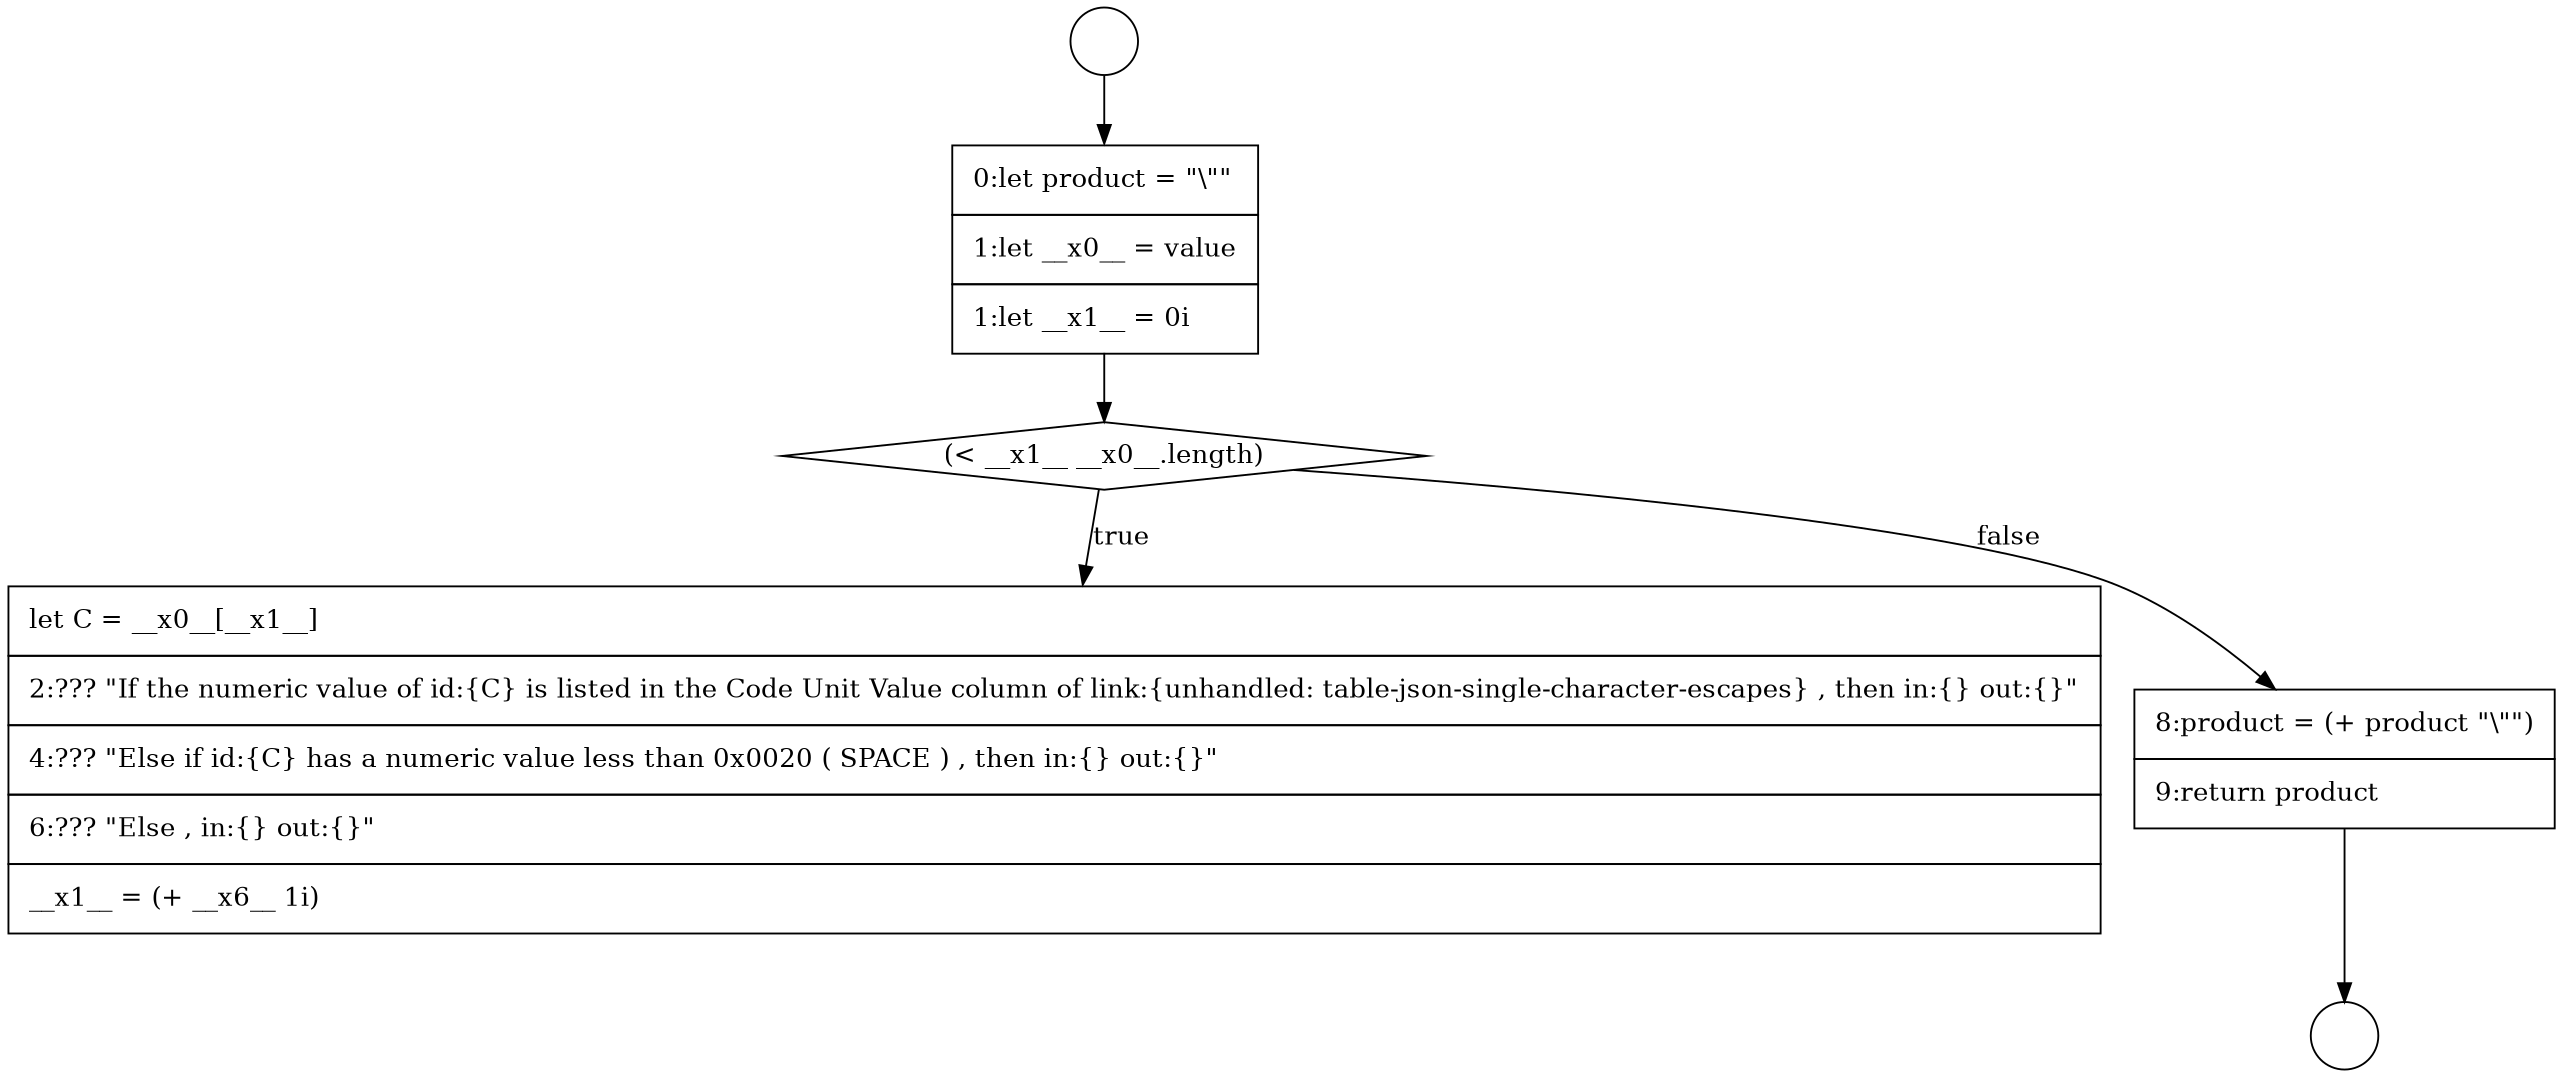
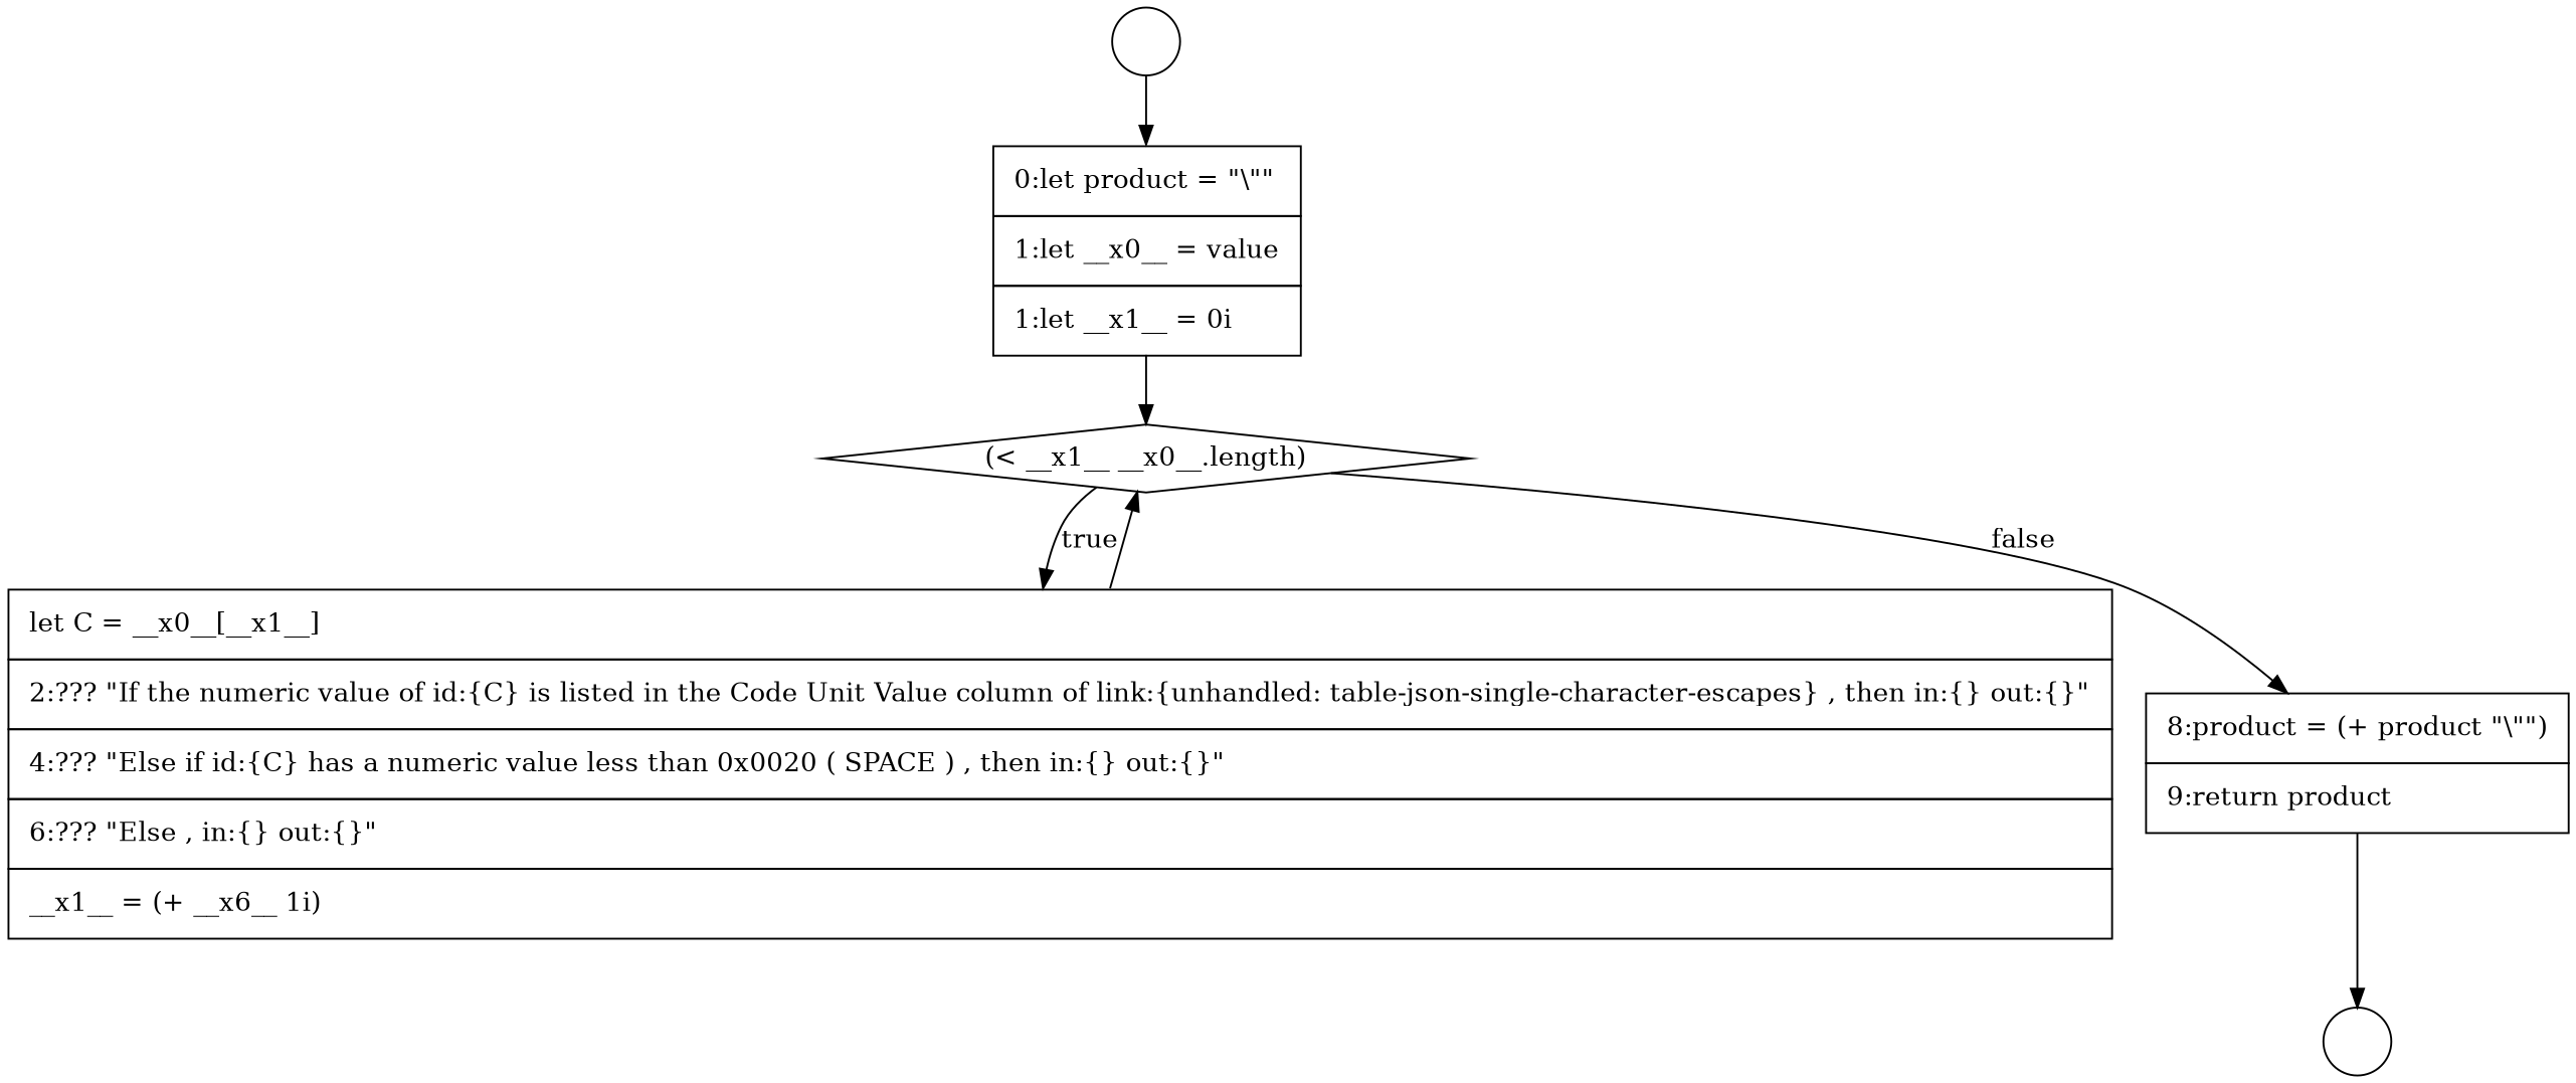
  digraph {
    node [color=black fillcolor=white shape=none style=filled]
    edge [color=black]
    n1 [label=" " shape=circle]
    n2 [label=<<font color="black">     <table border="0" cellborder="1" cellspacing="0" cellpadding="10">       <tr><td align="left">0:let product = &quot;\&quot;&quot;</td></tr>       <tr><td align="left">1:let __x0__ = value</td></tr>       <tr><td align="left">1:let __x1__ = 0i</td></tr>     </table>   </font>> margin=0]
    n3 [label=<<font color="black">(&lt; __x1__ __x0__.length)</font>> shape=diamond]
    n4 [label=<<font color="black">     <table border="0" cellborder="1" cellspacing="0" cellpadding="10">       <tr><td align="left">let C = __x0__[__x1__]</td></tr>       <tr><td align="left">2:??? &quot;If the numeric value of id:{C} is listed in the Code Unit Value column of link:{unhandled: table-json-single-character-escapes} , then in:{} out:{}&quot;</td></tr>       <tr><td align="left">4:??? &quot;Else if id:{C} has a numeric value less than 0x0020 ( SPACE ) , then in:{} out:{}&quot;</td></tr>       <tr><td align="left">6:??? &quot;Else , in:{} out:{}&quot;</td></tr>       <tr><td align="left">__x1__ = (+ __x6__ 1i)</td></tr>     </table>   </font>> margin=0]
    n5 [label=<<font color="black">     <table border="0" cellborder="1" cellspacing="0" cellpadding="10">       <tr><td align="left">8:product = (+ product &quot;\&quot;&quot;)</td></tr>       <tr><td align="left">9:return product</td></tr>     </table>   </font>> margin=0]
    n6 [label=" " shape=circle]
    n1 -> n2
    n2 -> n3
    n3 -> n4 [label=<<font color="black">true</font>>]
    n3 -> n5 [label=<<font color="black">false</font>>]
+   n4 -> n3
    n5 -> n6
  }
